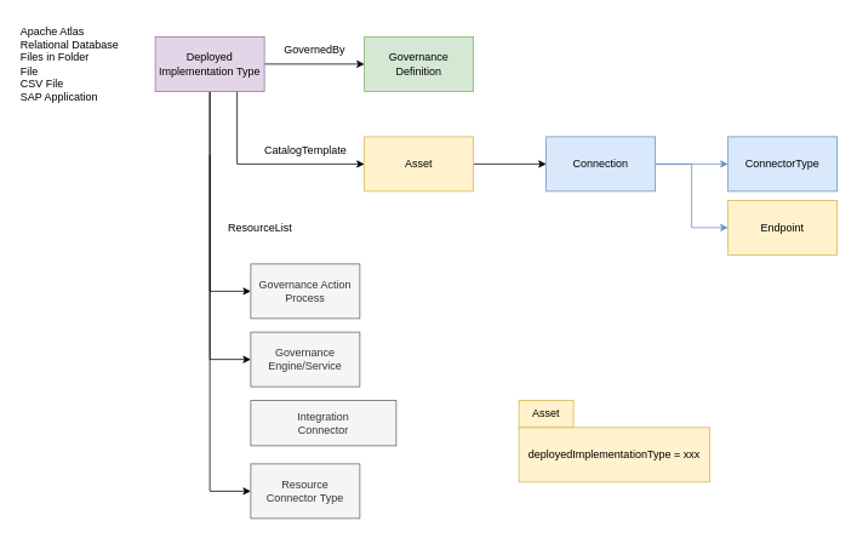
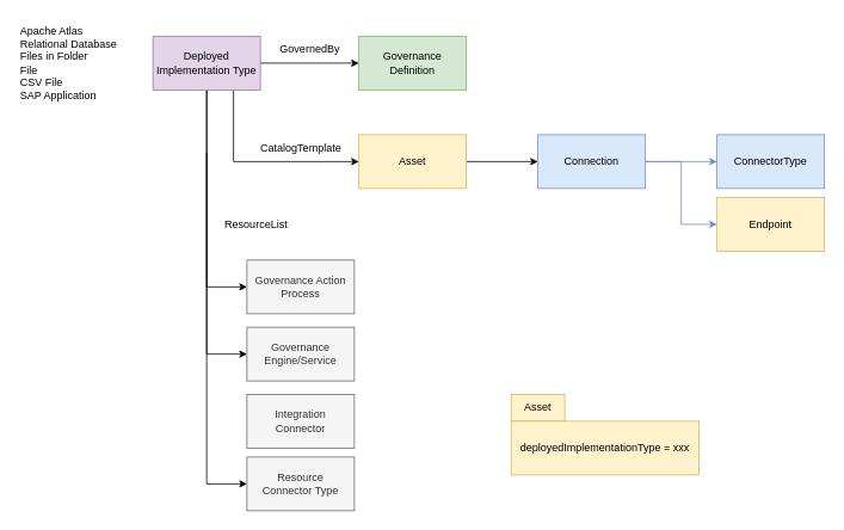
  <mxCell id="0" />
  <mxCell id="1" parent="0" />
  <mxCell id="2" style="edgeStyle=orthogonalEdgeStyle;rounded=0;orthogonalLoop=1;jettySize=auto;html=1;exitX=1;exitY=0.5;exitDx=0;exitDy=0;entryX=0;entryY=0.5;entryDx=0;entryDy=0;" edge="1" parent="1" source="6" target="7"><mxGeometry relative="1" as="geometry" /></mxCell>
  <mxCell id="3" style="edgeStyle=orthogonalEdgeStyle;rounded=0;orthogonalLoop=1;jettySize=auto;html=1;exitX=0.75;exitY=1;exitDx=0;exitDy=0;entryX=0;entryY=0.5;entryDx=0;entryDy=0;" edge="1" parent="1" source="6" target="10"><mxGeometry relative="1" as="geometry" /></mxCell>
  <mxCell id="4" style="edgeStyle=orthogonalEdgeStyle;rounded=0;orthogonalLoop=1;jettySize=auto;html=1;exitX=0.5;exitY=1;exitDx=0;exitDy=0;entryX=0;entryY=0.5;entryDx=0;entryDy=0;" edge="1" parent="1" source="6" target="17"><mxGeometry relative="1" as="geometry" /></mxCell>
  <mxCell id="5" style="edgeStyle=orthogonalEdgeStyle;rounded=0;orthogonalLoop=1;jettySize=auto;html=1;exitX=0.5;exitY=1;exitDx=0;exitDy=0;entryX=0;entryY=0.5;entryDx=0;entryDy=0;" edge="1" parent="1" source="6" target="18"><mxGeometry relative="1" as="geometry" /></mxCell>
  <mxCell id="6" value="Deployed Implementation Type" style="rounded=0;whiteSpace=wrap;html=1;fillColor=#e1d5e7;strokeColor=#9673a6;" vertex="1" parent="1"><mxGeometry x="170" y="40" width="120" height="60" as="geometry" /></mxCell>
  <mxCell id="7" value="Governance&lt;br&gt;Definition" style="rounded=0;whiteSpace=wrap;html=1;fillColor=#d5e8d4;strokeColor=#82b366;" vertex="1" parent="1"><mxGeometry x="400" y="40" width="120" height="60" as="geometry" /></mxCell>
  <mxCell id="8" value="GovernedBy" style="text;html=1;align=center;verticalAlign=middle;resizable=0;points=[];autosize=1;strokeColor=none;fillColor=none;" vertex="1" parent="1"><mxGeometry x="300" y="40" width="90" height="30" as="geometry" /></mxCell>
  <mxCell id="9" value="" style="edgeStyle=orthogonalEdgeStyle;rounded=0;orthogonalLoop=1;jettySize=auto;html=1;" edge="1" parent="1" source="10" target="13"><mxGeometry relative="1" as="geometry" /></mxCell>
  <mxCell id="10" value="Asset" style="rounded=0;whiteSpace=wrap;html=1;fillColor=#fff2cc;strokeColor=#d6b656;" vertex="1" parent="1"><mxGeometry x="400" y="150" width="120" height="60" as="geometry" /></mxCell>
  <mxCell id="11" value="" style="edgeStyle=orthogonalEdgeStyle;rounded=0;orthogonalLoop=1;jettySize=auto;html=1;fillColor=#dae8fc;strokeColor=#6c8ebf;" edge="1" parent="1" source="13" target="14"><mxGeometry relative="1" as="geometry" /></mxCell>
  <mxCell id="12" value="" style="edgeStyle=orthogonalEdgeStyle;rounded=0;orthogonalLoop=1;jettySize=auto;html=1;entryX=0;entryY=0.5;entryDx=0;entryDy=0;fillColor=#dae8fc;strokeColor=#6c8ebf;" edge="1" parent="1" source="13" target="15"><mxGeometry relative="1" as="geometry" /></mxCell>
  <mxCell id="13" value="Connection" style="whiteSpace=wrap;html=1;rounded=0;fillColor=#dae8fc;strokeColor=#6c8ebf;" vertex="1" parent="1"><mxGeometry x="600" y="150" width="120" height="60" as="geometry" /></mxCell>
  <mxCell id="14" value="ConnectorType" style="whiteSpace=wrap;html=1;rounded=0;fillColor=#dae8fc;strokeColor=#6c8ebf;" vertex="1" parent="1"><mxGeometry x="800" y="150" width="120" height="60" as="geometry" /></mxCell>
  <mxCell id="15" value="Endpoint" style="whiteSpace=wrap;html=1;rounded=0;fillColor=#fff2cc;strokeColor=#d6b656;" vertex="1" parent="1"><mxGeometry x="800" y="220" width="120" height="60" as="geometry" /></mxCell>
  <mxCell id="16" value="CatalogTemplate" style="text;html=1;align=center;verticalAlign=middle;resizable=0;points=[];autosize=1;strokeColor=none;fillColor=none;" vertex="1" parent="1"><mxGeometry x="280" y="150" width="110" height="30" as="geometry" /></mxCell>
  <mxCell id="17" value="Governance Action&lt;br&gt;Process" style="rounded=0;whiteSpace=wrap;html=1;fillColor=#f5f5f5;strokeColor=#666666;fontColor=#333333;" vertex="1" parent="1"><mxGeometry x="275" y="290" width="120" height="60" as="geometry" /></mxCell>
  <mxCell id="18" value="Governance Engine/Service" style="rounded=0;whiteSpace=wrap;html=1;fillColor=#f5f5f5;strokeColor=#666666;fontColor=#333333;" vertex="1" parent="1"><mxGeometry x="275" y="365" width="120" height="60" as="geometry" /></mxCell>
- <mxCell id="19" value="Integration&lt;br&gt;Connector" style="rounded=0;whiteSpace=wrap;html=1;fillColor=#f5f5f5;strokeColor=#666666;fontColor=#333333;" vertex="1" parent="1"><mxGeometry x="275" y="440" width="160" height="50" as="geometry" /></mxCell>
+ <mxCell id="19" value="Integration&lt;br&gt;Connector" style="rounded=0;whiteSpace=wrap;html=1;fillColor=#f5f5f5;strokeColor=#666666;fontColor=#333333;" vertex="1" parent="1"><mxGeometry x="275" y="440" width="120" height="60" as="geometry" /></mxCell>
  <mxCell id="20" value="ResourceList" style="text;html=1;align=center;verticalAlign=middle;resizable=0;points=[];autosize=1;strokeColor=none;fillColor=none;" vertex="1" parent="1"><mxGeometry x="240" y="235" width="90" height="30" as="geometry" /></mxCell>
  <mxCell id="21" style="edgeStyle=orthogonalEdgeStyle;rounded=0;orthogonalLoop=1;jettySize=auto;html=1;exitX=0.5;exitY=1;exitDx=0;exitDy=0;entryX=0;entryY=0.5;entryDx=0;entryDy=0;" edge="1" parent="1" target="22"><mxGeometry relative="1" as="geometry"><mxPoint x="230" y="560" as="targetPoint" /><mxPoint x="230" y="170" as="sourcePoint" /><Array as="points"><mxPoint x="230" y="540" /></Array></mxGeometry></mxCell>
  <mxCell id="22" value="Resource&lt;br&gt;Connector Type" style="rounded=0;whiteSpace=wrap;html=1;fillColor=#f5f5f5;strokeColor=#666666;fontColor=#333333;" vertex="1" parent="1"><mxGeometry x="275" y="510" width="120" height="60" as="geometry" /></mxCell>
  <mxCell id="23" value="Asset" style="rounded=0;whiteSpace=wrap;html=1;fillColor=#fff2cc;strokeColor=#d6b656;" vertex="1" parent="1"><mxGeometry x="570" y="440" width="60" height="30" as="geometry" /></mxCell>
  <mxCell id="24" value="deployedImplementationType = xxx" style="rounded=0;whiteSpace=wrap;html=1;fillColor=#fff2cc;strokeColor=#d6b656;" vertex="1" parent="1"><mxGeometry x="570" y="470" width="210" height="60" as="geometry" /></mxCell>
  <mxCell id="25" value="Apache Atlas&lt;br&gt;Relational Database&lt;br&gt;Files in Folder&lt;br&gt;File&lt;br&gt;CSV File&lt;br&gt;SAP Application" style="text;html=1;align=left;verticalAlign=middle;resizable=0;points=[];autosize=1;strokeColor=none;fillColor=none;" vertex="1" parent="1"><mxGeometry x="20" y="20" width="130" height="100" as="geometry" /></mxCell>
